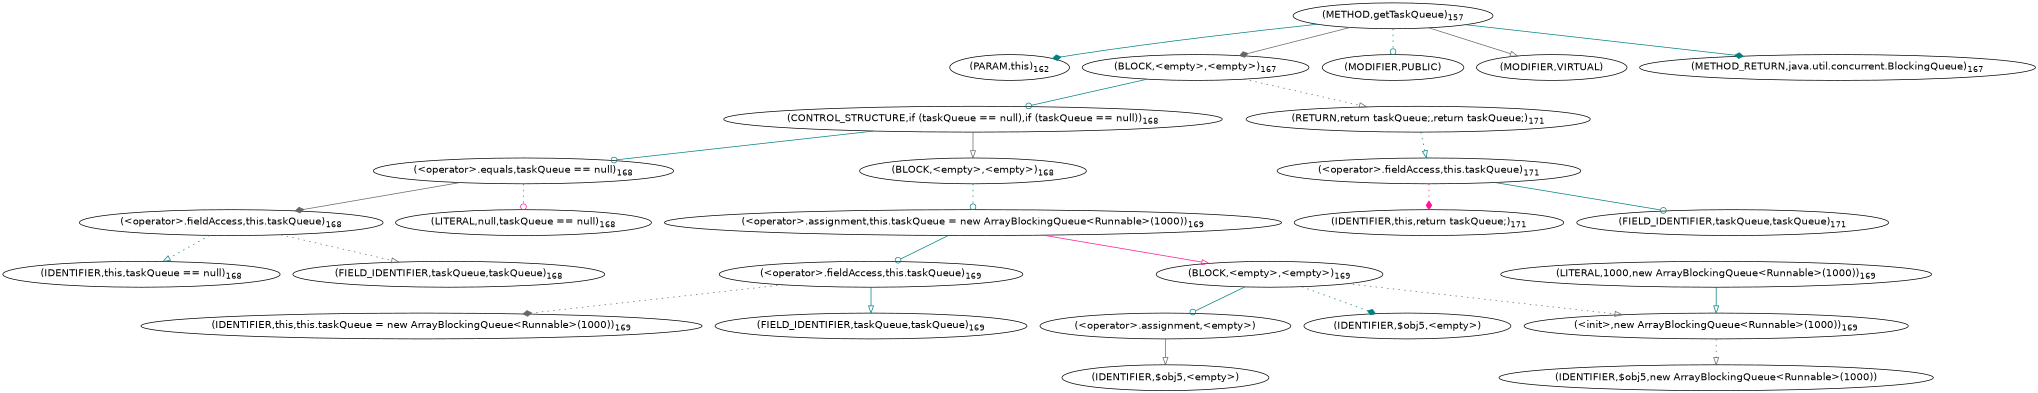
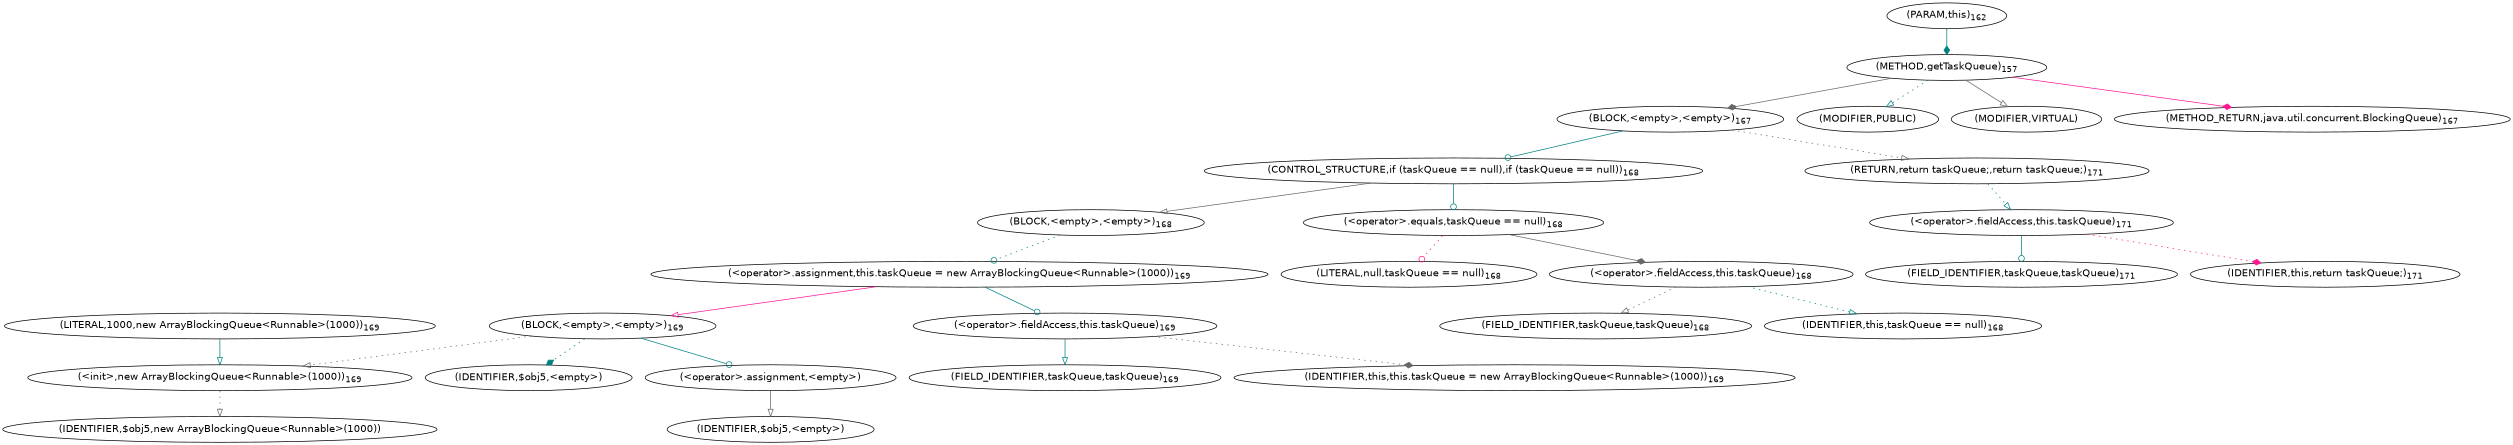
  digraph {
    fontname="DejaVu Sans"
    node [fontname="DejaVu Sans"]
    edge [arrowhead=onormal color=teal fontname="DejaVu Sans" style=solid]
    n1 [label=<(METHOD,getTaskQueue)<SUB>157</SUB>>]
    n2 [label=<(PARAM,this)<SUB>162</SUB>>]
    n3 [label=<(BLOCK,&lt;empty&gt;,&lt;empty&gt;)<SUB>167</SUB>>]
    n4 [label=<(MODIFIER,PUBLIC)>]
    n5 [label=<(MODIFIER,VIRTUAL)>]
    n6 [label=<(METHOD_RETURN,java.util.concurrent.BlockingQueue)<SUB>167</SUB>>]
    n7 [label=<(CONTROL_STRUCTURE,if (taskQueue == null),if (taskQueue == null))<SUB>168</SUB>>]
    n8 [label=<(RETURN,return taskQueue;,return taskQueue;)<SUB>171</SUB>>]
    n9 [label=<(&lt;operator&gt;.equals,taskQueue == null)<SUB>168</SUB>>]
    n10 [label=<(BLOCK,&lt;empty&gt;,&lt;empty&gt;)<SUB>168</SUB>>]
    n11 [label=<(&lt;operator&gt;.fieldAccess,this.taskQueue)<SUB>171</SUB>>]
    n12 [label=<(&lt;operator&gt;.fieldAccess,this.taskQueue)<SUB>168</SUB>>]
    n13 [label=<(LITERAL,null,taskQueue == null)<SUB>168</SUB>>]
    n14 [label=<(&lt;operator&gt;.assignment,this.taskQueue = new ArrayBlockingQueue&lt;Runnable&gt;(1000))<SUB>169</SUB>>]
    n15 [label=<(IDENTIFIER,this,taskQueue == null)<SUB>168</SUB>>]
    n16 [label=<(FIELD_IDENTIFIER,taskQueue,taskQueue)<SUB>168</SUB>>]
    n17 [label=<(&lt;operator&gt;.fieldAccess,this.taskQueue)<SUB>169</SUB>>]
    n18 [label=<(BLOCK,&lt;empty&gt;,&lt;empty&gt;)<SUB>169</SUB>>]
    n19 [label=<(IDENTIFIER,this,this.taskQueue = new ArrayBlockingQueue&lt;Runnable&gt;(1000))<SUB>169</SUB>>]
    n20 [label=<(FIELD_IDENTIFIER,taskQueue,taskQueue)<SUB>169</SUB>>]
    n21 [label=<(&lt;operator&gt;.assignment,&lt;empty&gt;)>]
    n22 [label=<(&lt;init&gt;,new ArrayBlockingQueue&lt;Runnable&gt;(1000))<SUB>169</SUB>>]
    n23 [label=<(IDENTIFIER,$obj5,&lt;empty&gt;)>]
    n24 [label=<(IDENTIFIER,$obj5,&lt;empty&gt;)>]
    n25 [label=<(IDENTIFIER,$obj5,new ArrayBlockingQueue&lt;Runnable&gt;(1000))>]
    n26 [label=<(LITERAL,1000,new ArrayBlockingQueue&lt;Runnable&gt;(1000))<SUB>169</SUB>>]
    n27 [label=<(IDENTIFIER,this,return taskQueue;)<SUB>171</SUB>>]
    n28 [label=<(FIELD_IDENTIFIER,taskQueue,taskQueue)<SUB>171</SUB>>]
-   n1 -> n2 [arrowhead=diamond]
+   n2 -> n1 [arrowhead=diamond]
    n1 -> n3 [arrowhead=diamond color=gray40]
-   n1 -> n4 [arrowhead=odot style=dotted]
+   n1 -> n4 [style=dotted]
    n1 -> n5 [color=gray40]
-   n1 -> n6 [arrowhead=diamond]
+   n1 -> n6 [arrowhead=diamond color=deeppink]
    n3 -> n7 [arrowhead=odot]
    n3 -> n8 [color=gray40 style=dotted]
    n7 -> n9 [arrowhead=odot]
    n7 -> n10 [color=gray40]
    n8 -> n11 [style=dotted]
    n9 -> n12 [arrowhead=diamond color=gray40]
    n9 -> n13 [arrowhead=odot color=deeppink style=dotted]
    n10 -> n14 [arrowhead=odot style=dotted]
    n11 -> n27 [arrowhead=diamond color=deeppink style=dotted]
    n11 -> n28 [arrowhead=odot]
    n12 -> n15 [style=dotted]
    n12 -> n16 [color=gray40 style=dotted]
    n14 -> n17 [arrowhead=odot]
    n14 -> n18 [color=deeppink]
    n17 -> n19 [arrowhead=diamond color=gray40 style=dotted]
    n17 -> n20
    n18 -> n21 [arrowhead=odot]
    n18 -> n22 [color=gray40 style=dotted]
    n18 -> n23 [arrowhead=diamond style=dotted]
    n21 -> n24 [color=gray40]
    n22 -> n25 [color=gray40 style=dotted]
    n26 -> n22
  }
